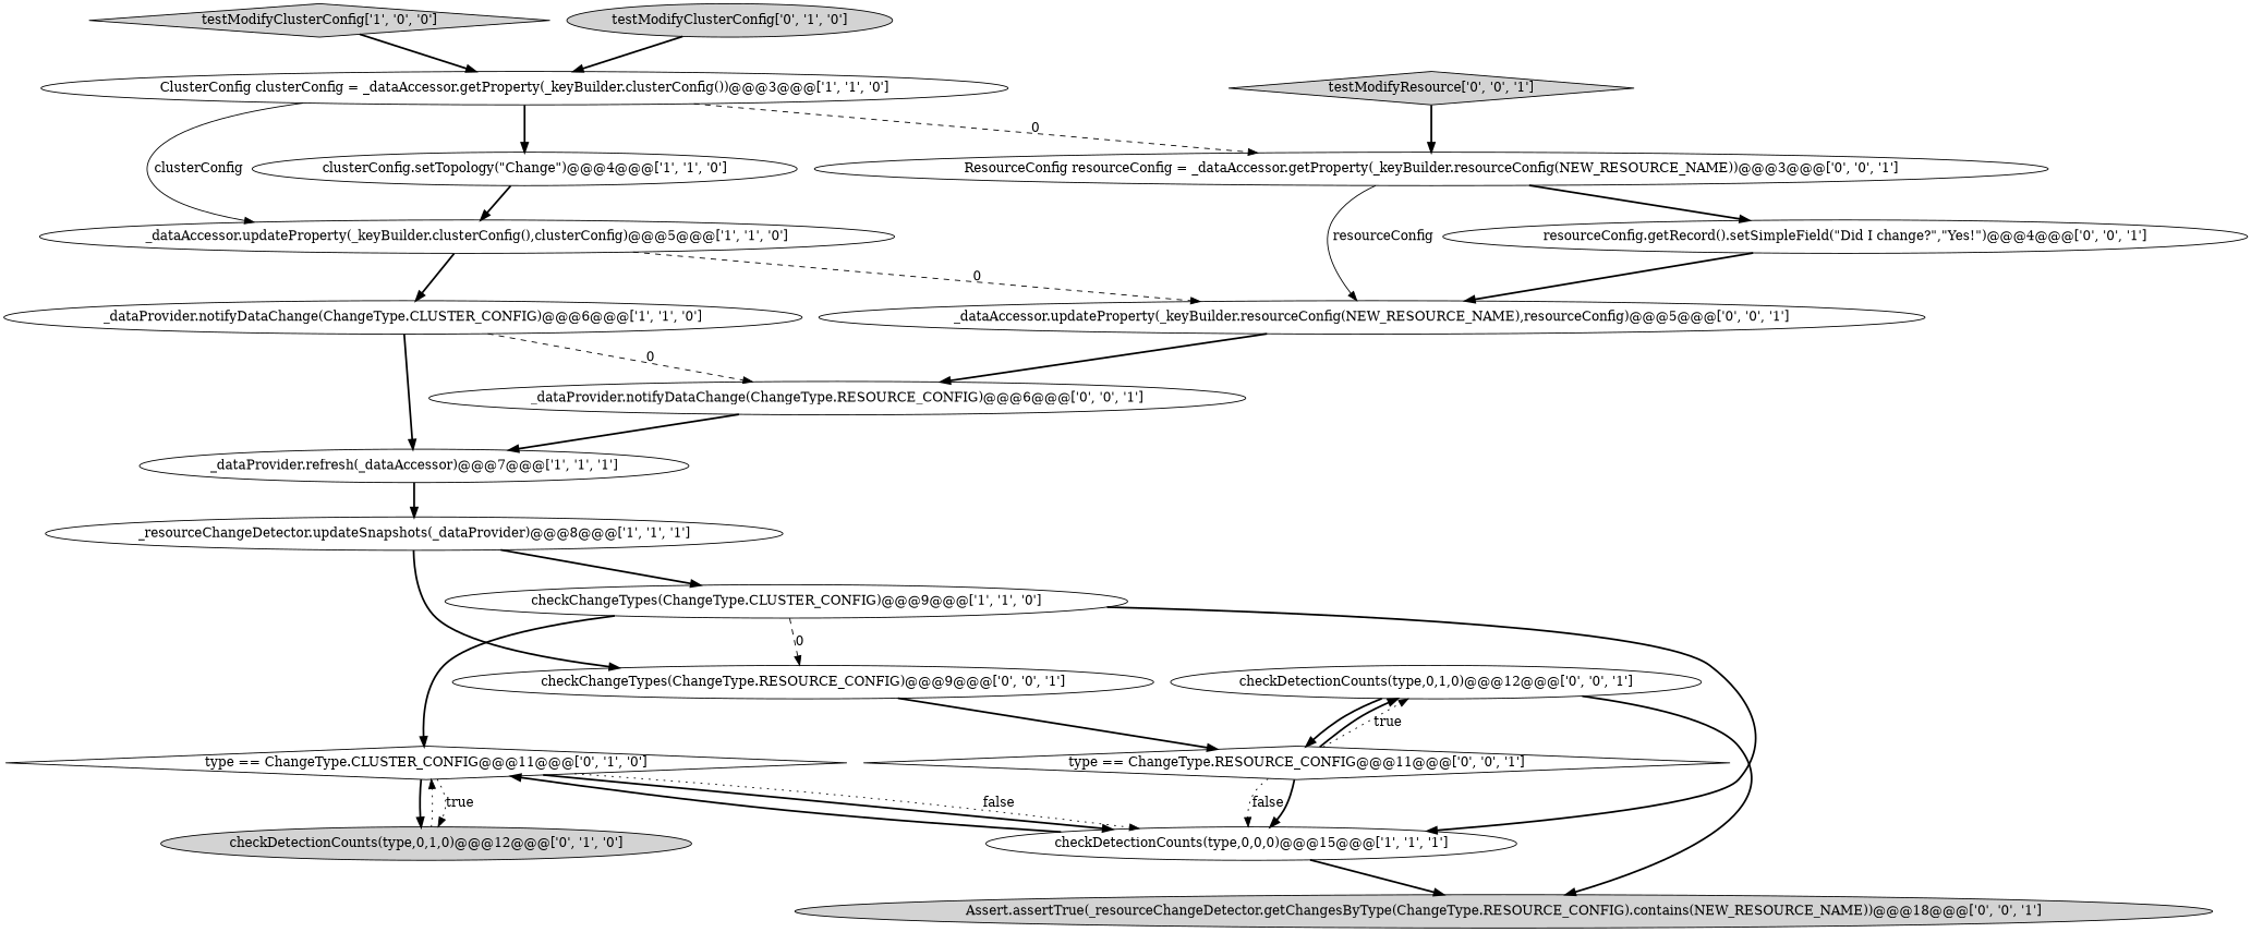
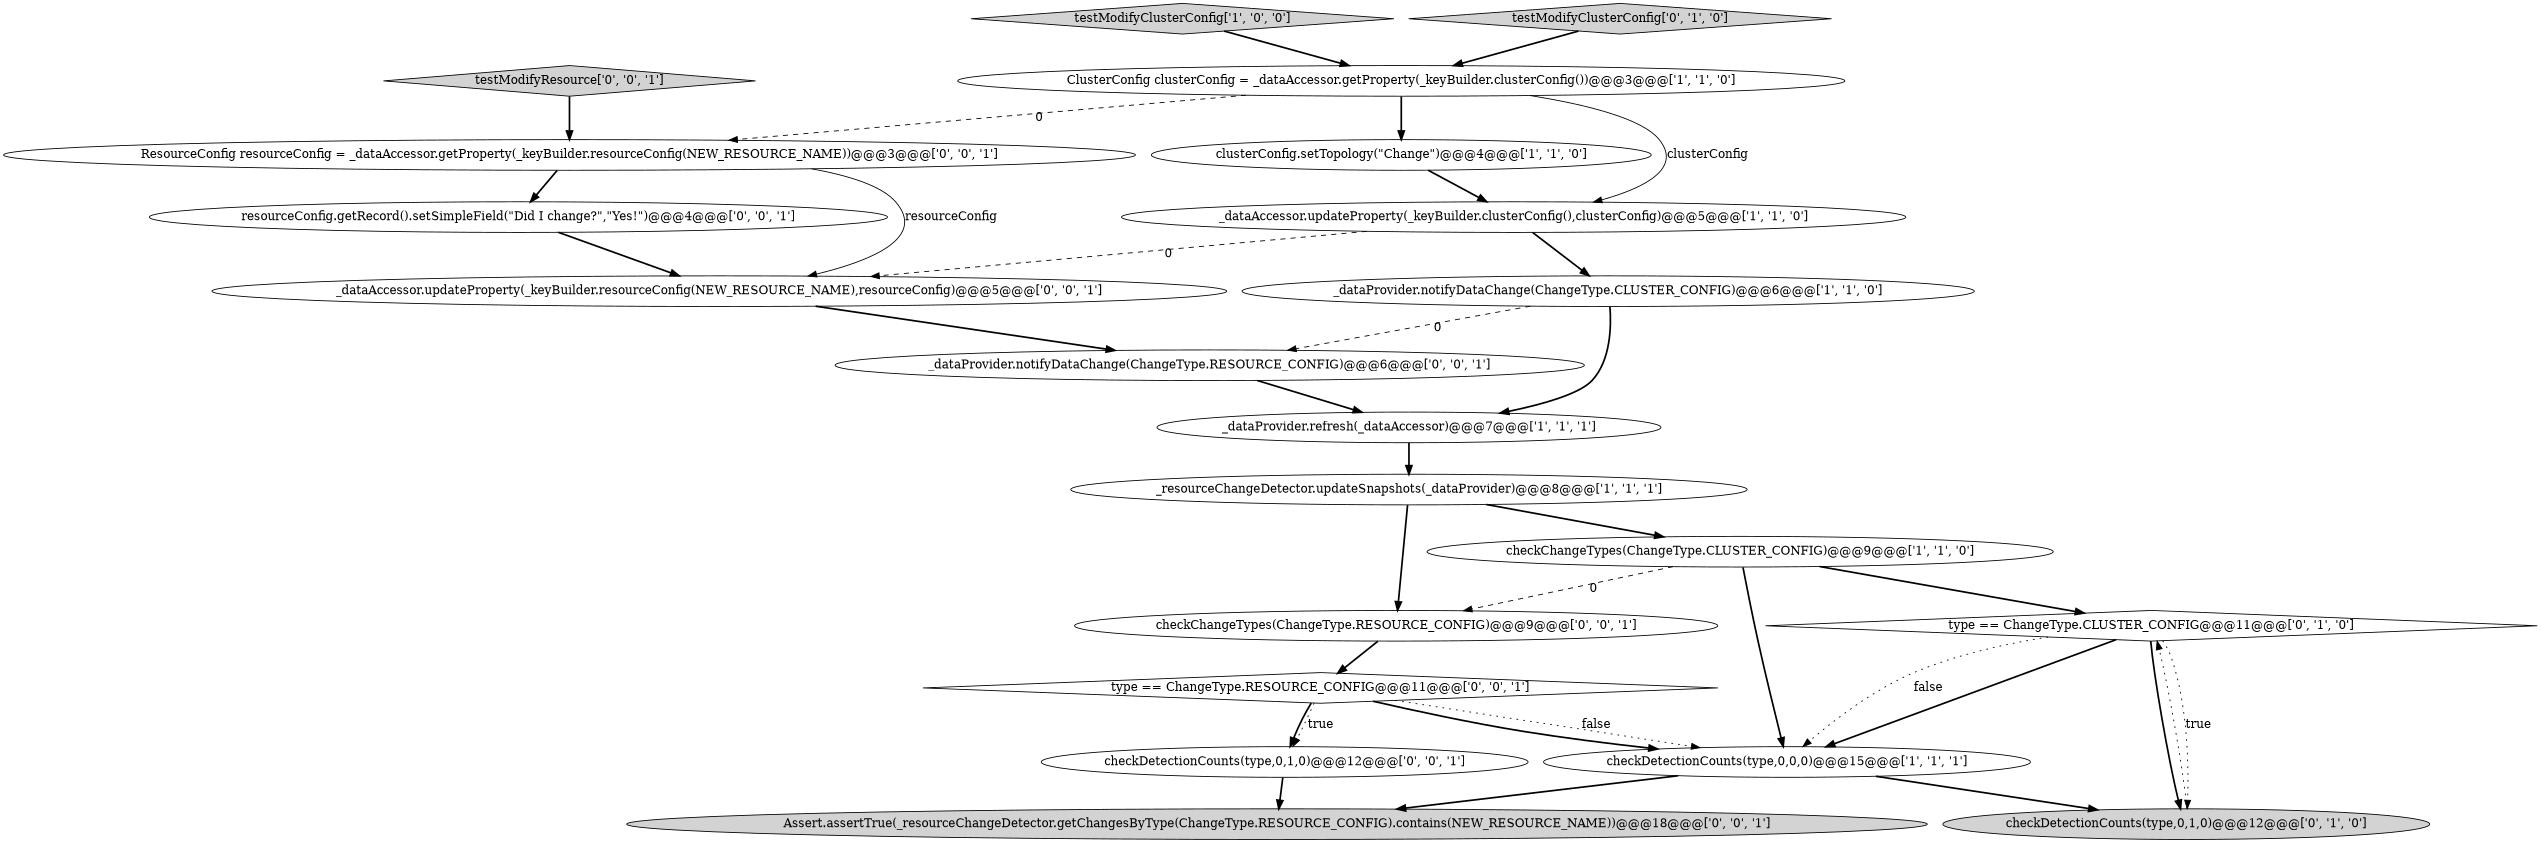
  digraph {
    node [fillcolor=white shape=ellipse style=filled]
    edge [style=bold]
    n1 [label="type == ChangeType.CLUSTER_CONFIG@@@11@@@['0', '1', '0']" shape=diamond]
    n2 [fillcolor=lightgray label="checkDetectionCounts(type,0,1,0)@@@12@@@['0', '1', '0']"]
    n3 [label="checkDetectionCounts(type,0,0,0)@@@15@@@['1', '1', '1']"]
    n4 [fillcolor=lightgray label="Assert.assertTrue(_resourceChangeDetector.getChangesByType(ChangeType.RESOURCE_CONFIG).contains(NEW_RESOURCE_NAME))@@@18@@@['0', '0', '1']"]
    n5 [label="checkChangeTypes(ChangeType.CLUSTER_CONFIG)@@@9@@@['1', '1', '0']"]
    n6 [label="checkChangeTypes(ChangeType.RESOURCE_CONFIG)@@@9@@@['0', '0', '1']"]
    n7 [label="type == ChangeType.RESOURCE_CONFIG@@@11@@@['0', '0', '1']" shape=diamond]
    n8 [label="_dataAccessor.updateProperty(_keyBuilder.resourceConfig(NEW_RESOURCE_NAME),resourceConfig)@@@5@@@['0', '0', '1']"]
    n9 [label="_dataProvider.notifyDataChange(ChangeType.RESOURCE_CONFIG)@@@6@@@['0', '0', '1']"]
    n10 [label="_dataProvider.refresh(_dataAccessor)@@@7@@@['1', '1', '1']"]
    n11 [label="_resourceChangeDetector.updateSnapshots(_dataProvider)@@@8@@@['1', '1', '1']"]
    n12 [label="checkDetectionCounts(type,0,1,0)@@@12@@@['0', '0', '1']"]
    n13 [label="_dataProvider.notifyDataChange(ChangeType.CLUSTER_CONFIG)@@@6@@@['1', '1', '0']"]
    n14 [label="ClusterConfig clusterConfig = _dataAccessor.getProperty(_keyBuilder.clusterConfig())@@@3@@@['1', '1', '0']"]
    n15 [label="clusterConfig.setTopology(\"Change\")@@@4@@@['1', '1', '0']"]
    n16 [label="ResourceConfig resourceConfig = _dataAccessor.getProperty(_keyBuilder.resourceConfig(NEW_RESOURCE_NAME))@@@3@@@['0', '0', '1']"]
    n17 [label="_dataAccessor.updateProperty(_keyBuilder.clusterConfig(),clusterConfig)@@@5@@@['1', '1', '0']"]
    n18 [label="resourceConfig.getRecord().setSimpleField(\"Did I change?\",\"Yes!\")@@@4@@@['0', '0', '1']"]
    n19 [fillcolor=lightgray label="testModifyClusterConfig['1', '0', '0']" shape=diamond]
-   n20 [fillcolor=lightgray label="testModifyClusterConfig['0', '1', '0']"]
+   n20 [fillcolor=lightgray label="testModifyClusterConfig['0', '1', '0']" shape=diamond]
    n21 [fillcolor=lightgray label="testModifyResource['0', '0', '1']" shape=diamond]
    n1 -> n2 [label=true style=dotted]
    n1 -> n2
    n1 -> n3
    n1 -> n3 [label=false style=dotted]
    n2 -> n1 [style=dotted]
-   n3 -> n1
+   n3 -> n2
    n3 -> n4
    n5 -> n1
    n5 -> n3
    n5 -> n6 [label=0 style=dashed]
    n6 -> n7
    n7 -> n3 [label=false style=dotted]
    n7 -> n3
    n7 -> n12
    n7 -> n12 [label=true style=dotted]
    n8 -> n9
    n9 -> n10
    n10 -> n11
    n11 -> n5
    n11 -> n6
    n12 -> n4
-   n12 -> n7
    n13 -> n9 [label=0 style=dashed]
    n13 -> n10
    n14 -> n15
    n14 -> n16 [label=0 style=dashed]
    n14 -> n17 [label=clusterConfig style=solid]
    n15 -> n17
    n16 -> n8 [label=resourceConfig style=solid]
    n16 -> n18
    n17 -> n8 [label=0 style=dashed]
    n17 -> n13
    n18 -> n8
    n19 -> n14
    n20 -> n14
    n21 -> n16
  }
